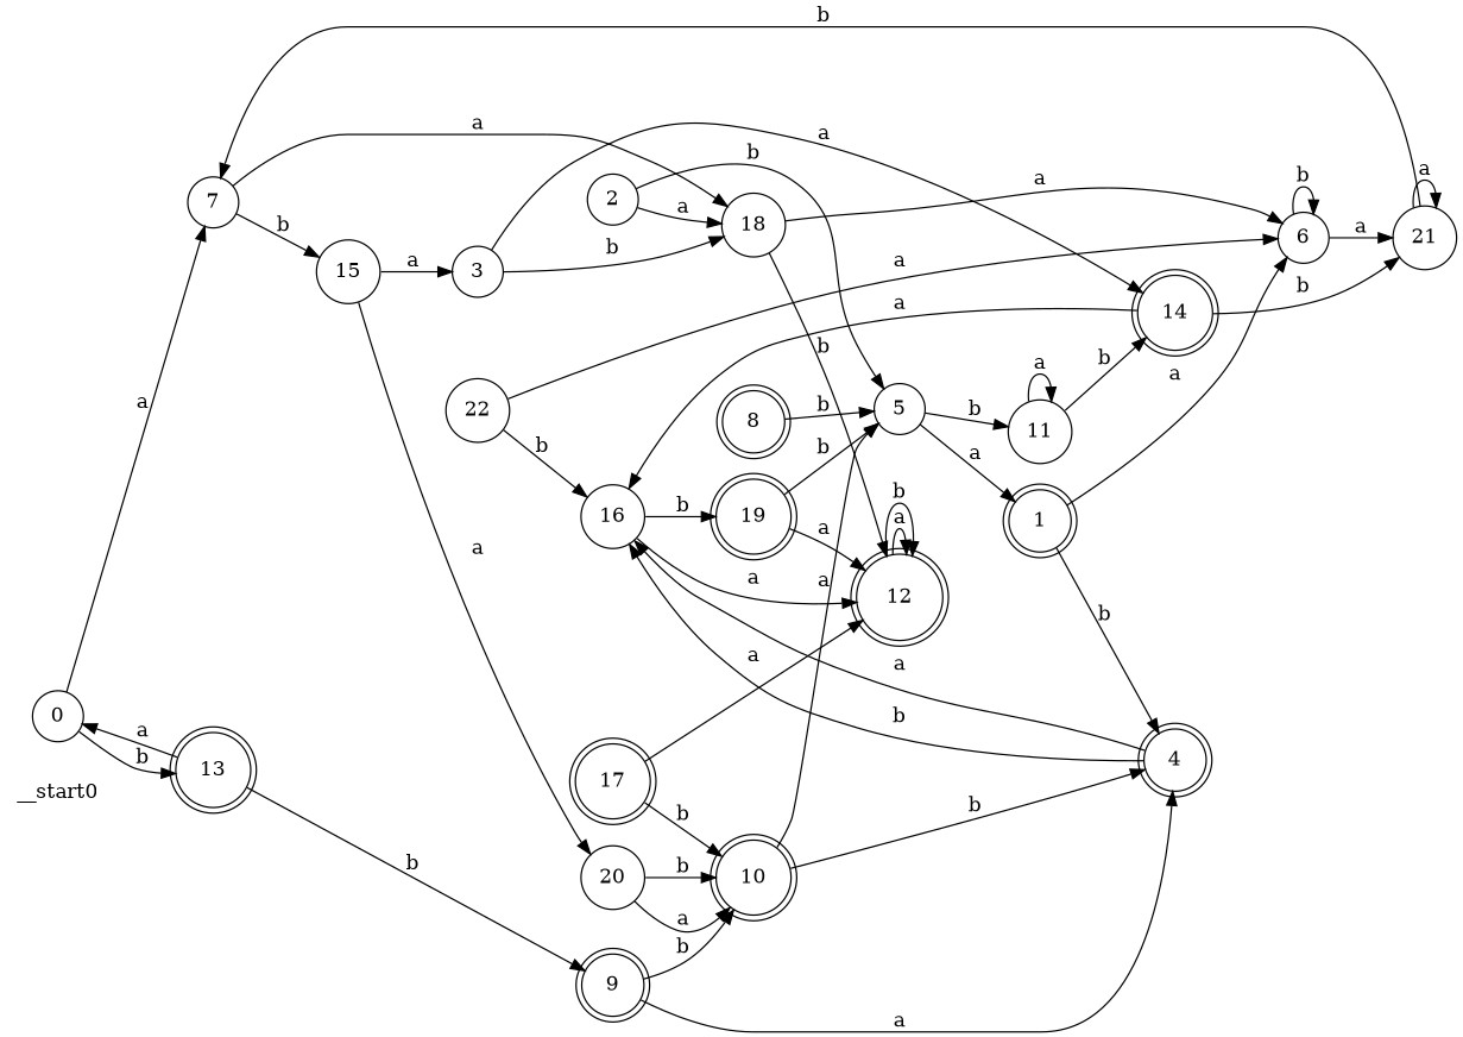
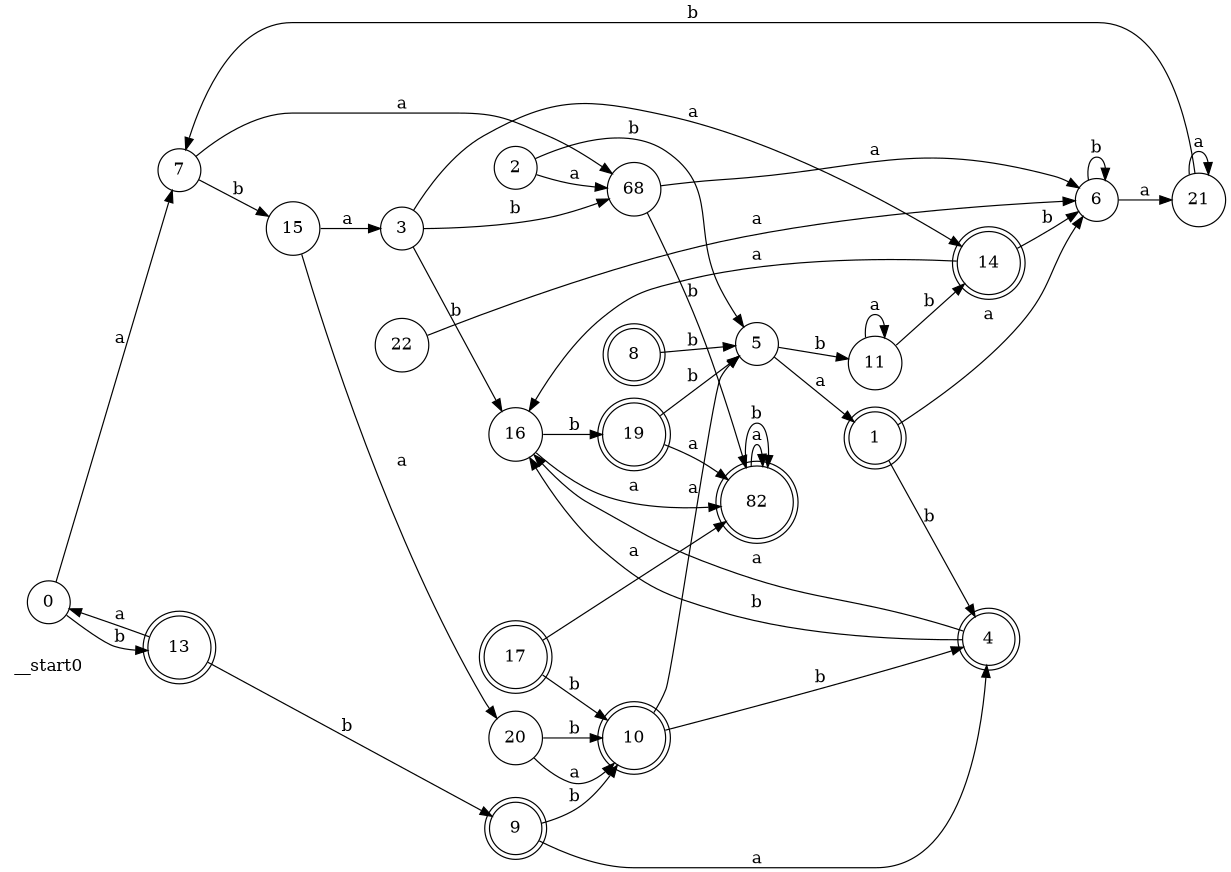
  digraph {
    rankdir=LR
    node [shape=circle color=black fillcolor=white style=filled]
    __start0 [shape=none color="" fillcolor="" style=""]
    n2 [label=0]
    n3 [label=7]
    n4 [label=13 shape=doublecircle style="rounded,filled"]
-   n5 [label=18]
+   n5 [label=68]
    n6 [label=15]
    n7 [label=9 shape=doublecircle style="rounded,filled"]
    n8 [label=1 shape=doublecircle style="rounded,filled"]
    n9 [label=4 shape=doublecircle style="rounded,filled"]
    n10 [label=6]
    n11 [label=16]
    n12 [label=21]
    n13 [label=2]
    n14 [label=5]
    n15 [label=11]
-   n16 [label=12 shape=doublecircle style="rounded,filled"]
+   n16 [label=82 shape=doublecircle style="rounded,filled"]
    n17 [label=3]
    n18 [label=14 shape=doublecircle style="rounded,filled"]
    n19 [label=19 shape=doublecircle style="rounded,filled"]
    n20 [label=20]
    n21 [label=8 shape=doublecircle style="rounded,filled"]
    n22 [label=10 shape=doublecircle style="rounded,filled"]
    n23 [label=17 shape=doublecircle style="rounded,filled"]
    n24 [label=22]
    n2 -> n3 [label=a]
    n2 -> n4 [label=b]
    n3 -> n5 [label=a]
    n3 -> n6 [label=b]
    n4 -> n2 [label=a]
    n4 -> n7 [label=b]
    n5 -> n10 [label=a]
    n5 -> n16 [label=b]
    n6 -> n17 [label=a]
    n6 -> n20 [label=a]
    n7 -> n9 [label=a]
    n7 -> n22 [label=b]
    n8 -> n9 [label=b]
    n8 -> n10 [label=a]
    n9 -> n11 [label=a]
    n9 -> n11 [label=b]
    n10 -> n10 [label=b]
    n10 -> n12 [label=a]
    n11 -> n16 [label=a]
    n11 -> n19 [label=b]
    n12 -> n3 [label=b]
    n12 -> n12 [label=a]
    n13 -> n5 [label=a]
    n13 -> n14 [label=b]
    n14 -> n8 [label=a]
    n14 -> n15 [label=b]
    n15 -> n15 [label=a]
    n15 -> n18 [label=b]
    n16 -> n16 [label=a]
    n16 -> n16 [label=b]
    n17 -> n5 [label=b]
    n17 -> n18 [label=a]
-   n18 -> n12 [label=b]
+   n18 -> n10 [label=b]
    n18 -> n11 [label=a]
    n19 -> n14 [label=b]
    n19 -> n16 [label=a]
    n20 -> n22 [label=a]
    n20 -> n22 [label=b]
    n21 -> n14 [label=b]
    n22 -> n9 [label=b]
    n22 -> n14 [label=a]
    n23 -> n16 [label=a]
    n23 -> n22 [label=b]
    n24 -> n10 [label=a]
-   n24 -> n11 [label=b]
+   n17 -> n11 [label=b]
  }
